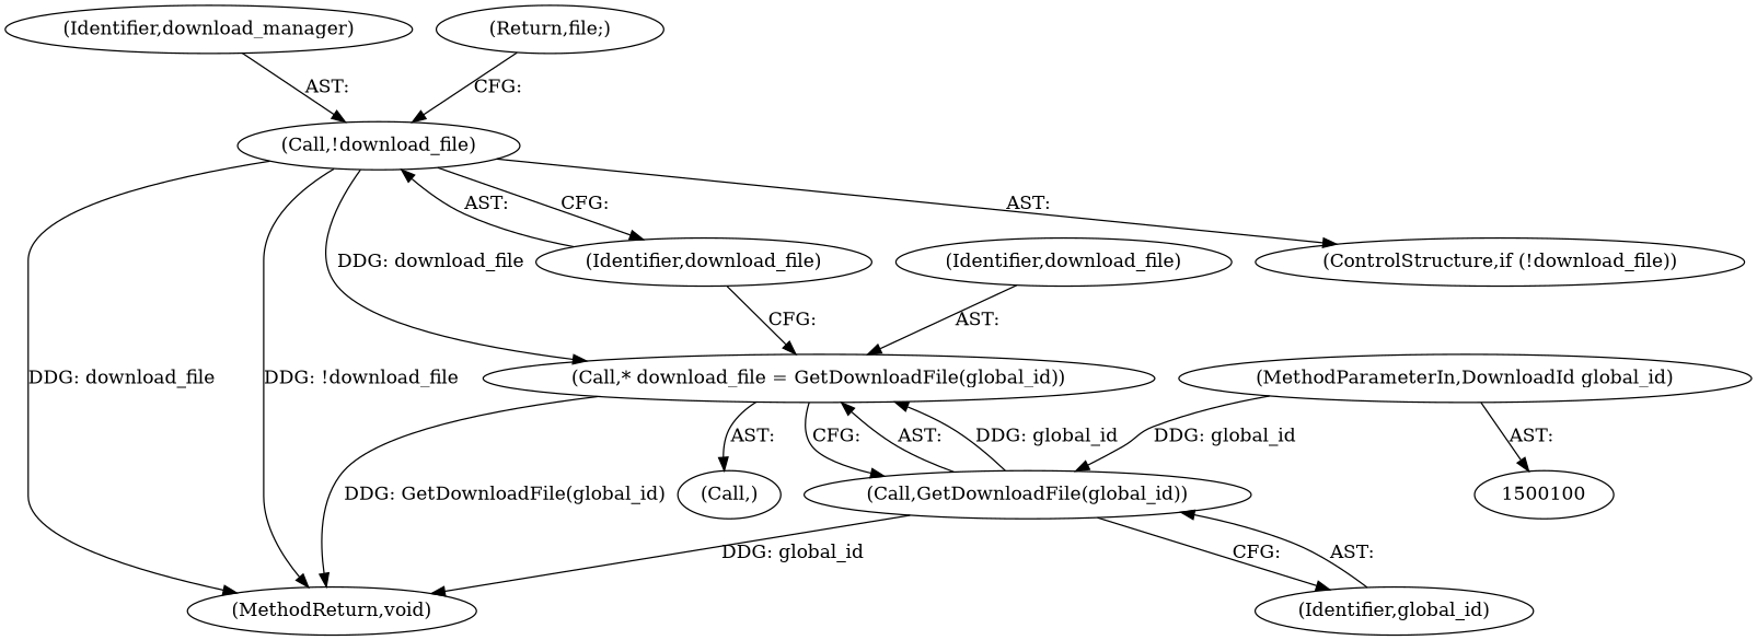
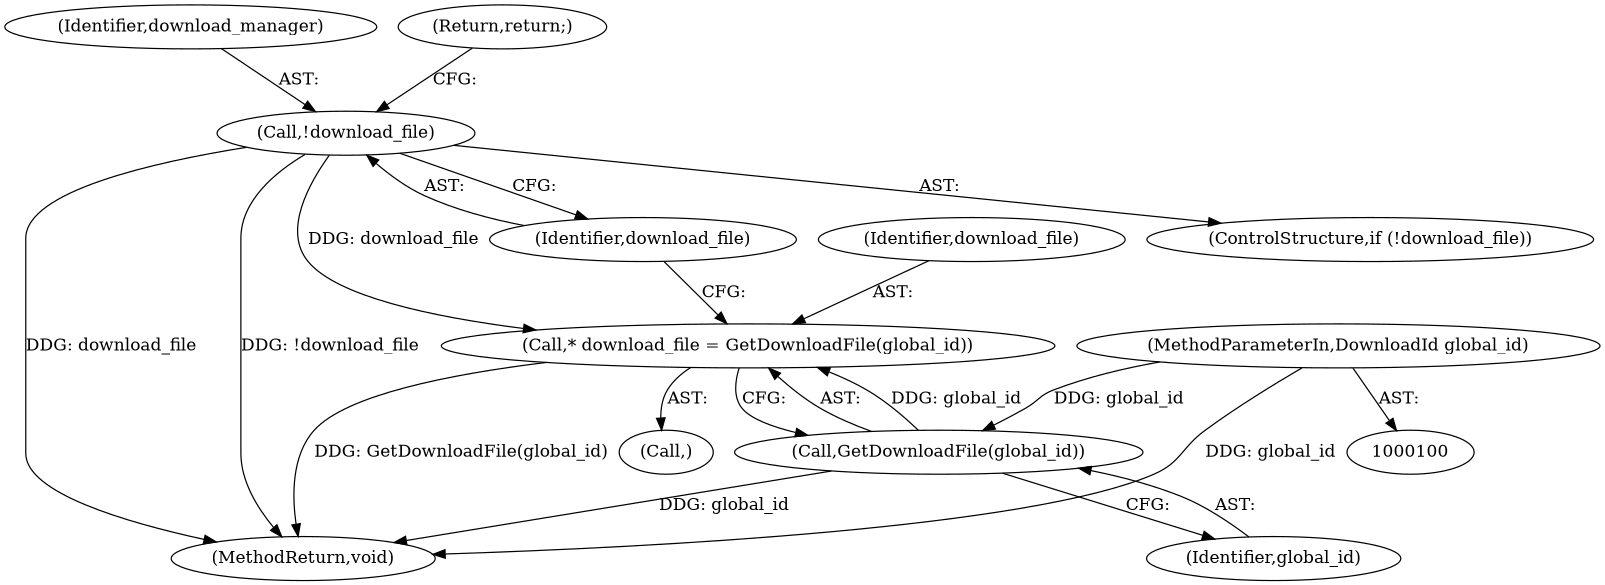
  digraph {
    n1 [label="(Call,!download_file)"]
    n2 [label="(MethodReturn,void)"]
    n3 [label="(ControlStructure,if (!download_file))"]
    n4 [label="(Identifier,download_file)"]
    n5 [label="(Call,* download_file = GetDownloadFile(global_id))"]
    n6 [label="(Call,GetDownloadFile(global_id))"]
    n7 [label="(Call,)"]
    n8 [label="(Identifier,global_id)"]
    n9 [label="(MethodParameterIn,DownloadId global_id)"]
-   1000100 [label=1500100]
+   1000100
    n11 [label="(Identifier,download_manager)"]
    n12 [label="(Identifier,download_file)"]
-   n13 [label="(Return,file;)"]
+   n13 [label="(Return,return;)"]
    n1 -> n2 [label="DDG: download_file"]
    n1 -> n2 [label="DDG: !download_file"]
    n1 -> n3 [label="AST: "]
    n1 -> n4 [label="CFG: "]
    n1 -> n5 [label="DDG: download_file"]
    n4 -> n1 [label="AST: "]
    n4 -> n5 [label="CFG: "]
    n5 -> n2 [label="DDG: GetDownloadFile(global_id)"]
    n5 -> n6 [label="CFG: "]
    n5 -> n7 [label="AST: "]
    n6 -> n2 [label="DDG: global_id"]
    n6 -> n5 [label="AST: "]
    n6 -> n5 [label="DDG: global_id"]
    n6 -> n8 [label="CFG: "]
    n8 -> n6 [label="AST: "]
+   n9 -> n2 [label="DDG: global_id"]
    n9 -> n6 [label="DDG: global_id"]
    n9 -> 1000100 [label="AST: "]
    n11 -> n1 [label="AST: "]
    n12 -> n5 [label="AST: "]
    n13 -> n1 [label="CFG: "]
  }
